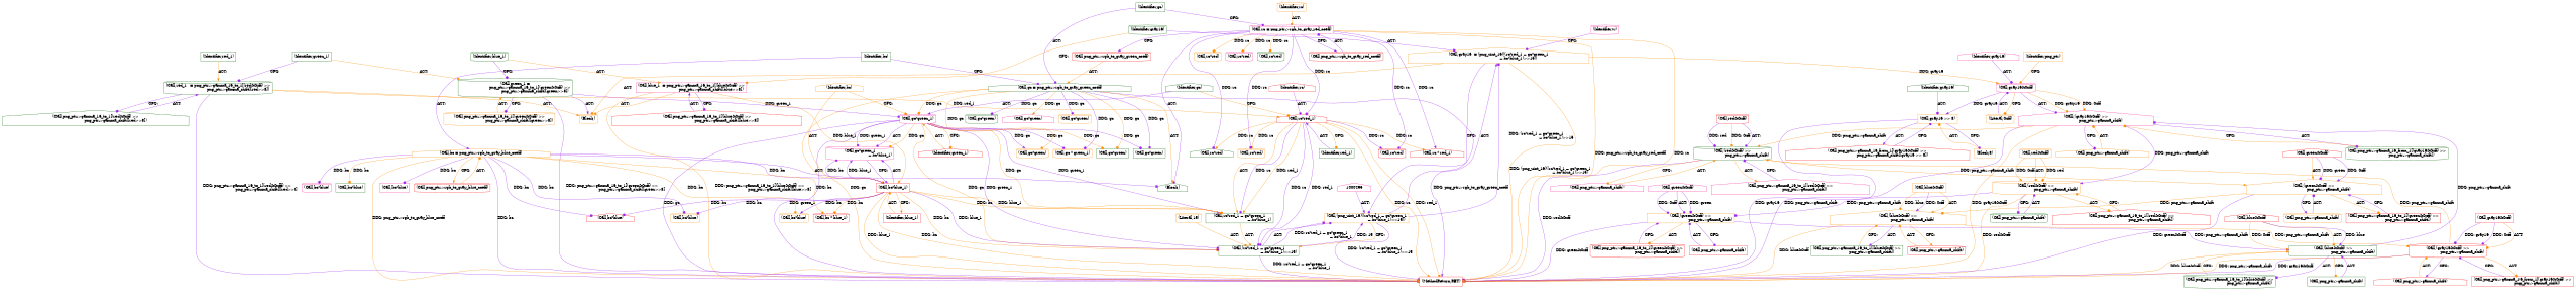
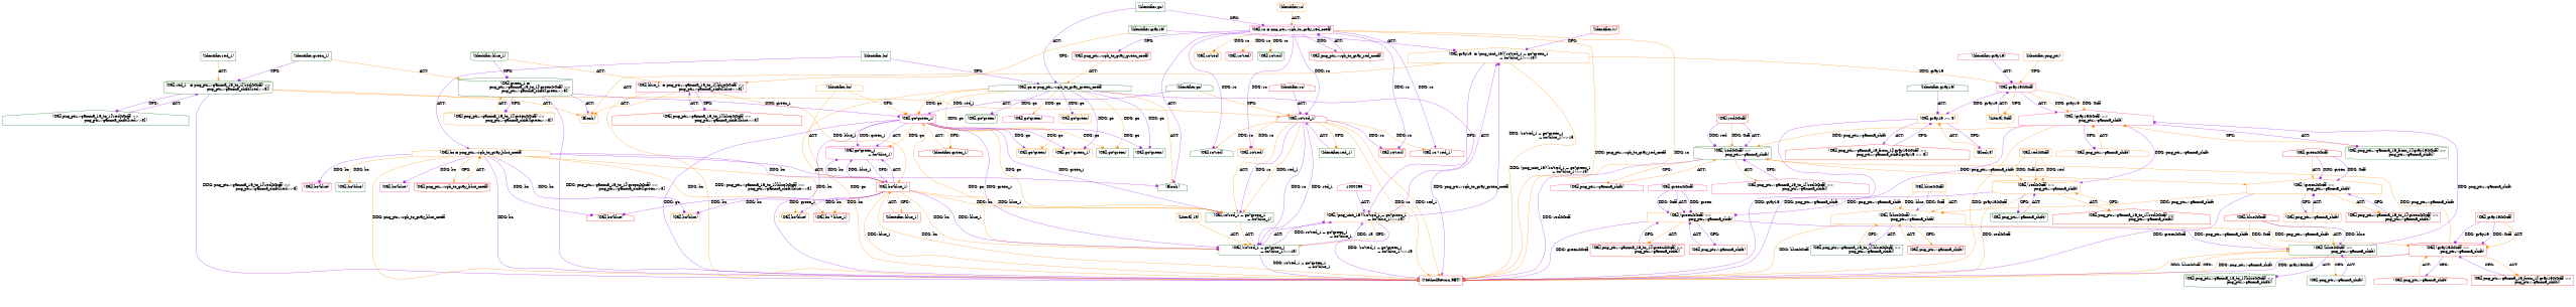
  digraph {
    node [color=darkgreen shape=cylinder]
    edge [arrowhead=normal color=purple]
    n1 [color=darkorange label="(Call,gray16  = (png_uint_16)((rc*red_1 + gc*green_1\n                                  + bc*blue_1)>>15))" shape=house]
    n2 [color=darkorange label="(Call,(png_uint_16)((rc*red_1 + gc*green_1\n                                  + bc*blue_1)>>15))" shape=box]
    n3 [color=deeppink label="(Call,gray16&0xff)"]
    n4 [color=darkorange label="(Block,)"]
    n5 [color=red label="(MethodReturn,RET)" shape=box]
    n6 [label="(Call,(rc*red_1 + gc*green_1\n                                  + bc*blue_1)>>15)" shape=box]
    n7 [color=deeppink label="(Call,(gray16&0xff) >>\n                         png_ptr->gamma_shift)" shape=house]
    n8 [color=darkorange label="(Call,gray16 >> 8)" shape=box]
    n9 [color=darkorange label="(Literal,0xff)"]
    n10 [color=darkorange label="(Literal,15)"]
    n11 [color=red label="(Call,rc*red_1)" shape=house]
    n12 [color=red label="(Call,rc * red_1)" shape=house]
    n13 [label="(Identifier,red_1)" shape=box]
    n14 [label="(Call,rc*red)" shape=house]
    n15 [label="(Call,rc*red_1 + gc*green_1\n                                  + bc*blue_1)" shape=box]
    n16 [color=darkorange label="(Call,rc*red)"]
    n17 [color=red label="(Call,rc*red)"]
    n18 [color=deeppink label="(Call,rc = png_ptr->rgb_to_gray_red_coeff)"]
    n19 [color=darkorange label="(Call,rc*red)"]
    n20 [color=deeppink label="(Call,rc*red)"]
    n21 [label="(Call,rc*red)"]
    n22 [color=red label="(Call,png_ptr->rgb_to_gray_red_coeff)"]
    n23 [label="(Block,)" shape=house]
    n24 [color=red label="(Call,png_ptr->rgb_to_gray_green_coeff)"]
    n25 [label="(Call,red_1   = png_ptr->gamma_16_to_1[(red&0xff) >>\n                                  png_ptr->gamma_shift][red>>8])"]
    n26 [label="(Call,png_ptr->gamma_16_to_1[(red&0xff) >>\n                                  png_ptr->gamma_shift][red>>8])" shape=house]
    n27 [color=deeppink label="(Call,gc*green_1)"]
    n28 [label="(Call,gc*green)" shape=box]
    n29 [color=red label="(Identifier,green_1)" shape=house]
    n30 [color=darkorange label="(Call,gc*green)"]
    n31 [color=darkorange label="(Call,gc * green_1)"]
    n32 [label="(Call,gc*green)" shape=box]
    n33 [color=deeppink label="(Call,gc*green_1\n                                  + bc*blue_1)"]
    n34 [color=red label="(Call,bc*blue_1)" shape=box]
    n35 [label="(Call,gc = png_ptr->rgb_to_gray_green_coeff)" shape=house]
    n36 [label="(Call,gc*green)"]
    n37 [color=deeppink label="(Call,gc*green)" shape=house]
    n38 [color=darkorange label="(Call,gc*green)"]
    n39 [label="(Call,green_1 =\n                         png_ptr->gamma_16_to_1[(green&0xff) >>\n                                  png_ptr->gamma_shift][green>>8])"]
    n40 [color=darkorange label="(Call,png_ptr->gamma_16_to_1[(green&0xff) >>\n                                  png_ptr->gamma_shift][green>>8])"]
    n41 [color=red label="(Call,bc*blue)" shape=house]
    n42 [color=red label="(Identifier,blue_1)" shape=box]
    n43 [color=darkorange label="(Call,bc*blue)"]
    n44 [color=darkorange label="(Call,bc*blue)"]
    n45 [color=red label="(Call,bc * blue_1)"]
    n46 [color=darkorange label="(Call,bc = png_ptr->rgb_to_gray_blue_coeff)" shape=house]
    n47 [color=deeppink label="(Call,bc*blue)" shape=box]
    n48 [color=red label="(Call,png_ptr->rgb_to_gray_blue_coeff)"]
    n49 [color=deeppink label="(Call,bc*blue)"]
    n50 [label="(Call,bc*blue)" shape=box]
    n51 [color=deeppink label="(Call,blue_1  = png_ptr->gamma_16_to_1[(blue&0xff) >>\n                                  png_ptr->gamma_shift][blue>>8])" shape=box]
    n52 [color=red label="(Call,png_ptr->gamma_16_to_1[(blue&0xff) >>\n                                  png_ptr->gamma_shift][blue>>8])" shape=house]
    n53 [color=darkorange label="(Call,(red&0xff) >>\n                                  png_ptr->gamma_shift)"]
    n54 [label="(Call,(red&0xff) >>\n                         png_ptr->gamma_shift)"]
    n55 [label="(Call,png_ptr->gamma_16_from_1[(gray16&0xff) >>\n                         png_ptr->gamma_shift])"]
    n56 [color=darkorange label="(Call,png_ptr->gamma_shift)" shape=house]
    n57 [color=darkorange label="(Block,8)" shape=box]
    n58 [color=red label="(Call,png_ptr->gamma_16_from_1[(gray16&0xff) >>\n                         png_ptr->gamma_shift][gray16 >> 8])" shape=house]
    n59 [color=darkorange label="(Call,(green&0xff) >>\n                                  png_ptr->gamma_shift)" shape=box]
    n60 [label="(Call,png_ptr->gamma_shift)"]
    n61 [color=red label="(Call,png_ptr->gamma_16_to_1[(red&0xff) >>\n                                  png_ptr->gamma_shift])" shape=house]
    n62 [color=darkorange label="(Call,(green&0xff) >>\n                         png_ptr->gamma_shift)" shape=house]
    n63 [color=deeppink label="(Call,png_ptr->gamma_shift)" shape=house]
    n64 [color=deeppink label="(Call,png_ptr->gamma_16_to_1[(red&0xff) >>\n                         png_ptr->gamma_shift])" shape=house]
    n65 [label="(Call,(blue&0xff) >>\n                                  png_ptr->gamma_shift)" shape=box]
    n66 [color=red label="(Call,png_ptr->gamma_16_to_1[(green&0xff) >>\n                                  png_ptr->gamma_shift])"]
    n67 [color=red label="(Call,png_ptr->gamma_shift)" shape=box]
    n68 [label="(Call,png_ptr->gamma_shift)" shape=box]
    n69 [label="(Call,png_ptr->gamma_16_to_1[(blue&0xff) >>\n                                  png_ptr->gamma_shift])"]
    n70 [color=darkorange label="(Call,(blue&0xff) >>\n                         png_ptr->gamma_shift)" shape=house]
    n71 [color=darkorange label="(Call,png_ptr->gamma_shift)"]
    n72 [color=red label="(Call,png_ptr->gamma_16_to_1[(green&0xff) >>\n                         png_ptr->gamma_shift])" shape=box]
    n73 [color=red label="(Call,(gray16&0xff) >>\n                         png_ptr->gamma_shift)"]
    n74 [label="(Call,png_ptr->gamma_16_to_1[(blue&0xff) >>\n                         png_ptr->gamma_shift])" shape=box]
    n75 [color=red label="(Call,png_ptr->gamma_shift)"]
    n76 [color=red label="(Call,png_ptr->gamma_shift)" shape=house]
    n77 [color=red label="(Call,png_ptr->gamma_16_from_1[(gray16&0xff) >>\n                         png_ptr->gamma_shift])" shape=box]
    n78 [label="(Identifier,gc)" shape=box]
    n79 [color=red label="(Identifier,rc)" shape=house]
    n80 [label="(Identifier,gray16)"]
    n81 [label="(Identifier,red_1)" shape=box]
    n82 [label="(Identifier,gc)" shape=house]
    n83 [color=darkorange label="(Identifier,bc)" shape=house]
    n84 [label="(Identifier,green_1)" shape=box]
    n85 [color=red label="(Call,green&0xff)" shape=house]
    n86 [color=deeppink label="(Identifier,gray16)" shape=house]
    n87 [color=red label="(Call,gray16&0xff)" shape=box]
    n88 [label="(Identifier,bc)" shape=box]
    n89 [label="(Identifier,gray16)" shape=house]
    n90 [color=darkorange label="(Call,blue&0xff)" shape=box]
    n91 [color=red label="(Call,red&0xff)"]
    n92 [color=darkorange label="(Identifier,rc)"]
    n93 [color=red label="(Call,blue&0xff)" shape=house]
    n94 [color=darkorange label="(Call,red&0xff)"]
-   n95 [color=deeppink label="(Identifier,w)"]
+   n95 [color=red label="(Identifier,w)"]
    n96 [color=darkorange label="(Identifier,png_ptr)" shape=box]
    n97 [color=deeppink label="(Call,green&0xff)" shape=house]
    n98 [label="(Identifier,blue_1)"]
    1000495 [color=deeppink shape=house]
    n1 -> n2 [arrowhead=dot label="CFG: "]
    n1 -> n3 [color=darkorange label="DDG: gray16"]
    n1 -> n4 [arrowhead=box color=darkorange label="AST: "]
    n1 -> n5 [arrowhead=dot color=darkorange label="DDG: (png_uint_16)((rc*red_1 + gc*green_1\n                                  + bc*blue_1)>>15)"]
    n2 -> n1 [label="AST: "]
    n2 -> n1 [arrowhead=box label="DDG: (rc*red_1 + gc*green_1\n                                  + bc*blue_1)>>15"]
    n2 -> n5 [arrowhead=dot label="DDG: (rc*red_1 + gc*green_1\n                                  + bc*blue_1)>>15"]
    n2 -> n6 [color=darkorange label="CFG: "]
    n3 -> n7 [arrowhead=dot label="AST: "]
    n3 -> n7 [arrowhead=dot color=darkorange label="DDG: gray16"]
    n3 -> n7 [arrowhead=dot color=darkorange label="DDG: 0xff"]
    n3 -> n8 [label="DDG: gray16"]
    n3 -> n9 [arrowhead=box color=darkorange label="CFG: "]
    n6 -> n2 [arrowhead=dot label="AST: "]
    n6 -> n2 [arrowhead=box label="DDG: rc*red_1 + gc*green_1\n                                  + bc*blue_1"]
    n6 -> n2 [label="DDG: 15"]
    n6 -> n5 [arrowhead=dot label="DDG: rc*red_1 + gc*green_1\n                                  + bc*blue_1"]
    n7 -> n5 [label="DDG: png_ptr->gamma_shift"]
    n7 -> n5 [arrowhead=dot color=darkorange label="DDG: gray16&0xff"]
    n7 -> n53 [label="DDG: png_ptr->gamma_shift"]
    n7 -> n54 [color=darkorange label="DDG: png_ptr->gamma_shift"]
    n7 -> n55 [arrowhead=box label="AST: "]
    n7 -> n56 [arrowhead=box label="CFG: "]
    n8 -> n5 [label="DDG: gray16"]
    n8 -> n57 [arrowhead=dot label="CFG: "]
    n8 -> n58 [label="AST: "]
    n9 -> n3 [arrowhead=dot label="AST: "]
    n10 -> n6 [arrowhead=dot color=darkorange label="AST: "]
    n11 -> n5 [color=darkorange label="DDG: rc"]
    n11 -> n5 [arrowhead=dot color=darkorange label="DDG: red_1"]
    n11 -> n6 [arrowhead=dot label="DDG: rc"]
    n11 -> n6 [arrowhead=dot label="DDG: red_1"]
    n11 -> n12 [color=darkorange label="DDG: rc"]
    n11 -> n13 [arrowhead=box color=darkorange label="CFG: "]
    n11 -> n14 [color=darkorange label="DDG: rc"]
    n11 -> n15 [color=darkorange label="AST: "]
    n11 -> n15 [arrowhead=dot label="DDG: rc"]
    n11 -> n15 [color=darkorange label="DDG: red_1"]
    n11 -> n16 [arrowhead=dot color=darkorange label="DDG: rc"]
    n11 -> n17 [label="DDG: rc"]
    n13 -> n11 [label="AST: "]
    n15 -> n6 [color=darkorange label="AST: "]
    n18 -> n5 [arrowhead=dot color=darkorange label="DDG: png_ptr->rgb_to_gray_red_coeff"]
    n18 -> n5 [arrowhead=box color=darkorange label="DDG: rc"]
    n18 -> n11 [arrowhead=box label="DDG: rc"]
    n18 -> n12 [label="DDG: rc"]
    n18 -> n14 [arrowhead=box label="DDG: rc"]
    n18 -> n16 [arrowhead=box label="DDG: rc"]
    n18 -> n17 [arrowhead=dot label="DDG: rc"]
    n18 -> n19 [arrowhead=box color=darkorange label="DDG: rc"]
    n18 -> n20 [arrowhead=box color=darkorange label="DDG: rc"]
    n18 -> n21 [arrowhead=box color=darkorange label="DDG: rc"]
-   n18 -> n22 [label="CFG: "]
+   n18 -> n22 [label="DDG: "]
    n18 -> n23 [arrowhead=dot label="AST: "]
    n18 -> n24 [label="CFG: "]
    n22 -> n18 [arrowhead=box label="AST: "]
    n24 -> n35 [color=darkorange label="AST: "]
    n25 -> n4 [color=darkorange label="AST: "]
    n25 -> n5 [arrowhead=box label="DDG: png_ptr->gamma_16_to_1[(red&0xff) >>\n                                  png_ptr->gamma_shift][red>>8]"]
    n25 -> n11 [color=darkorange label="DDG: red_1"]
    n25 -> n26 [arrowhead=box label="CFG: "]
    n26 -> n25 [label="AST: "]
    n27 -> n5 [arrowhead=dot label="DDG: gc"]
    n27 -> n5 [arrowhead=box label="DDG: green_1"]
    n27 -> n6 [color=darkorange label="DDG: gc"]
    n27 -> n6 [arrowhead=dot label="DDG: green_1"]
    n27 -> n15 [arrowhead=dot color=darkorange label="DDG: gc"]
    n27 -> n15 [label="DDG: green_1"]
    n27 -> n28 [arrowhead=box label="DDG: gc"]
    n27 -> n29 [arrowhead=box color=darkorange label="CFG: "]
    n27 -> n30 [label="DDG: gc"]
    n27 -> n31 [arrowhead=dot label="DDG: gc"]
    n27 -> n32 [arrowhead=box color=darkorange label="DDG: gc"]
    n27 -> n33 [arrowhead=dot label="AST: "]
    n27 -> n33 [arrowhead=dot color=darkorange label="DDG: gc"]
    n27 -> n33 [arrowhead=dot label="DDG: green_1"]
    n29 -> n27 [color=darkorange label="AST: "]
    n33 -> n34 [label="CFG: "]
    n34 -> n5 [color=darkorange label="DDG: bc"]
    n34 -> n5 [arrowhead=box color=darkorange label="DDG: blue_1"]
    n34 -> n6 [arrowhead=box color=darkorange label="DDG: bc"]
    n34 -> n6 [arrowhead=dot label="DDG: blue_1"]
    n34 -> n15 [arrowhead=dot color=darkorange label="DDG: bc"]
    n34 -> n15 [arrowhead=dot color=darkorange label="DDG: blue_1"]
    n34 -> n33 [label="AST: "]
    n34 -> n33 [arrowhead=dot label="DDG: bc"]
    n34 -> n33 [label="DDG: blue_1"]
    n34 -> n41 [arrowhead=box label="DDG: bc"]
    n34 -> n42 [color=darkorange label="CFG: "]
    n34 -> n43 [arrowhead=box label="DDG: bc"]
    n34 -> n44 [label="DDG: bc"]
    n34 -> n45 [arrowhead=box color=darkorange label="DDG: bc"]
    n35 -> n5 [color=darkorange label="DDG: gc"]
    n35 -> n5 [label="DDG: png_ptr->rgb_to_gray_green_coeff"]
    n35 -> n23 [color=darkorange label="AST: "]
    n35 -> n27 [arrowhead=box color=darkorange label="DDG: gc"]
    n35 -> n28 [arrowhead=dot label="DDG: gc"]
    n35 -> n30 [arrowhead=dot color=darkorange label="DDG: gc"]
    n35 -> n31 [arrowhead=box label="DDG: gc"]
    n35 -> n32 [arrowhead=box color=darkorange label="DDG: gc"]
    n35 -> n36 [arrowhead=box label="DDG: gc"]
    n35 -> n37 [color=darkorange label="DDG: gc"]
    n35 -> n38 [arrowhead=dot label="DDG: gc"]
    n39 -> n4 [label="AST: "]
    n39 -> n5 [arrowhead=box label="DDG: png_ptr->gamma_16_to_1[(green&0xff) >>\n                                  png_ptr->gamma_shift][green>>8]"]
    n39 -> n27 [arrowhead=dot label="DDG: green_1"]
    n39 -> n40 [arrowhead=box label="CFG: "]
    n40 -> n39 [color=darkorange label="AST: "]
    n42 -> n34 [arrowhead=dot color=darkorange label="AST: "]
    n46 -> n5 [arrowhead=box color=darkorange label="DDG: png_ptr->rgb_to_gray_blue_coeff"]
    n46 -> n5 [arrowhead=dot label="DDG: bc"]
    n46 -> n23 [arrowhead=box label="AST: "]
    n46 -> n34 [arrowhead=dot label="DDG: bc"]
    n46 -> n41 [arrowhead=box label="DDG: bc"]
    n46 -> n43 [arrowhead=box label="DDG: bc"]
    n46 -> n44 [arrowhead=dot color=darkorange label="DDG: bc"]
    n46 -> n45 [arrowhead=dot color=darkorange label="DDG: bc"]
    n46 -> n47 [arrowhead=box label="DDG: bc"]
    n46 -> n48 [color=darkorange label="CFG: "]
    n46 -> n49 [arrowhead=box label="DDG: bc"]
    n46 -> n50 [arrowhead=box color=darkorange label="DDG: bc"]
    n48 -> n46 [arrowhead=box color=darkorange label="AST: "]
    n51 -> n4 [arrowhead=dot color=darkorange label="AST: "]
    n51 -> n5 [arrowhead=dot color=darkorange label="DDG: png_ptr->gamma_16_to_1[(blue&0xff) >>\n                                  png_ptr->gamma_shift][blue>>8]"]
    n51 -> n34 [color=darkorange label="DDG: blue_1"]
    n51 -> n52 [arrowhead=box label="CFG: "]
    n52 -> n51 [label="AST: "]
    n53 -> n5 [color=darkorange label="DDG: red&0xff"]
    n53 -> n59 [arrowhead=box label="DDG: png_ptr->gamma_shift"]
    n53 -> n60 [arrowhead=box label="CFG: "]
    n53 -> n61 [arrowhead=box color=darkorange label="AST: "]
    n54 -> n5 [arrowhead=box label="DDG: red&0xff"]
    n54 -> n62 [color=darkorange label="DDG: png_ptr->gamma_shift"]
    n54 -> n63 [arrowhead=dot color=darkorange label="CFG: "]
    n54 -> n64 [color=darkorange label="AST: "]
    n55 -> n7 [arrowhead=box color=darkorange label="CFG: "]
    n56 -> n7 [arrowhead=box color=darkorange label="AST: "]
    n57 -> n8 [arrowhead=box color=darkorange label="AST: "]
    n58 -> n8 [arrowhead=dot label="CFG: "]
    n59 -> n5 [arrowhead=dot label="DDG: green&0xff"]
    n59 -> n65 [label="DDG: png_ptr->gamma_shift"]
    n59 -> n66 [arrowhead=box color=darkorange label="AST: "]
    n59 -> n67 [arrowhead=dot label="CFG: "]
    n60 -> n53 [arrowhead=dot label="AST: "]
    n61 -> n53 [arrowhead=dot color=darkorange label="CFG: "]
    n62 -> n5 [arrowhead=dot label="DDG: green&0xff"]
    n62 -> n70 [arrowhead=box color=darkorange label="DDG: png_ptr->gamma_shift"]
    n62 -> n71 [label="CFG: "]
    n62 -> n72 [arrowhead=box color=darkorange label="AST: "]
    n63 -> n54 [color=darkorange label="AST: "]
    n64 -> n54 [arrowhead=box label="CFG: "]
    n65 -> n5 [arrowhead=box color=darkorange label="DDG: blue&0xff"]
    n65 -> n7 [arrowhead=box label="DDG: png_ptr->gamma_shift"]
    n65 -> n68 [arrowhead=dot color=darkorange label="CFG: "]
    n65 -> n69 [arrowhead=box label="AST: "]
    n66 -> n59 [label="CFG: "]
    n67 -> n59 [arrowhead=dot label="AST: "]
    n68 -> n65 [label="AST: "]
    n69 -> n65 [color=darkorange label="CFG: "]
    n70 -> n5 [color=darkorange label="DDG: blue&0xff"]
    n70 -> n73 [arrowhead=dot color=darkorange label="DDG: png_ptr->gamma_shift"]
    n70 -> n74 [label="AST: "]
    n70 -> n75 [color=darkorange label="CFG: "]
    n71 -> n62 [arrowhead=box label="AST: "]
    n72 -> n62 [label="CFG: "]
    n73 -> n5 [label="DDG: gray16&0xff"]
    n73 -> n5 [arrowhead=dot color=darkorange label="DDG: png_ptr->gamma_shift"]
    n73 -> n54 [color=darkorange label="DDG: png_ptr->gamma_shift"]
    n73 -> n76 [label="CFG: "]
    n73 -> n77 [arrowhead=box color=darkorange label="AST: "]
    n74 -> n70 [color=darkorange label="CFG: "]
    n75 -> n70 [arrowhead=dot color=darkorange label="AST: "]
    n76 -> n73 [arrowhead=dot color=darkorange label="AST: "]
    n77 -> n73 [arrowhead=dot label="CFG: "]
    n78 -> n18 [arrowhead=dot label="CFG: "]
    n78 -> n35 [arrowhead=dot label="AST: "]
    n79 -> n11 [arrowhead=dot label="AST: "]
    n80 -> n1 [arrowhead=box label="AST: "]
    n80 -> n51 [arrowhead=dot color=darkorange label="CFG: "]
    n81 -> n25 [color=darkorange label="AST: "]
    n82 -> n11 [arrowhead=box color=darkorange label="CFG: "]
    n82 -> n27 [label="AST: "]
    n83 -> n27 [arrowhead=box color=darkorange label="CFG: "]
    n83 -> n34 [color=darkorange label="AST: "]
    n84 -> n25 [arrowhead=box label="CFG: "]
    n84 -> n39 [arrowhead=dot color=darkorange label="AST: "]
    n85 -> n62 [color=darkorange label="AST: "]
    n85 -> n62 [arrowhead=box label="DDG: green"]
    n85 -> n62 [label="DDG: 0xff"]
    n86 -> n3 [arrowhead=box label="AST: "]
    n87 -> n73 [arrowhead=box color=darkorange label="AST: "]
    n87 -> n73 [arrowhead=box label="DDG: gray16"]
    n87 -> n73 [arrowhead=dot label="DDG: 0xff"]
    n88 -> n35 [arrowhead=dot label="CFG: "]
    n88 -> n46 [label="AST: "]
    n89 -> n8 [arrowhead=box label="AST: "]
    n90 -> n70 [color=darkorange label="AST: "]
    n90 -> n70 [arrowhead=dot color=darkorange label="DDG: blue"]
    n90 -> n70 [label="DDG: 0xff"]
    n91 -> n54 [arrowhead=dot label="AST: "]
    n91 -> n54 [arrowhead=box label="DDG: red"]
    n91 -> n54 [arrowhead=dot color=darkorange label="DDG: 0xff"]
    n92 -> n18 [arrowhead=dot color=darkorange label="AST: "]
    n93 -> n65 [arrowhead=dot color=darkorange label="AST: "]
    n93 -> n65 [label="DDG: blue"]
    n93 -> n65 [color=darkorange label="DDG: 0xff"]
    n94 -> n53 [arrowhead=dot color=darkorange label="AST: "]
    n94 -> n53 [arrowhead=box color=darkorange label="DDG: red"]
    n94 -> n53 [color=darkorange label="DDG: 0xff"]
    n95 -> n1 [arrowhead=dot label="CFG: "]
    n96 -> n3 [arrowhead=dot color=darkorange label="CFG: "]
    n97 -> n59 [arrowhead=dot label="AST: "]
    n97 -> n59 [arrowhead=box label="DDG: green"]
    n97 -> n59 [arrowhead=dot label="DDG: 0xff"]
    n98 -> n39 [arrowhead=box label="CFG: "]
    n98 -> n51 [color=darkorange label="AST: "]
    1000495 -> n2 [label="AST: "]
  }
